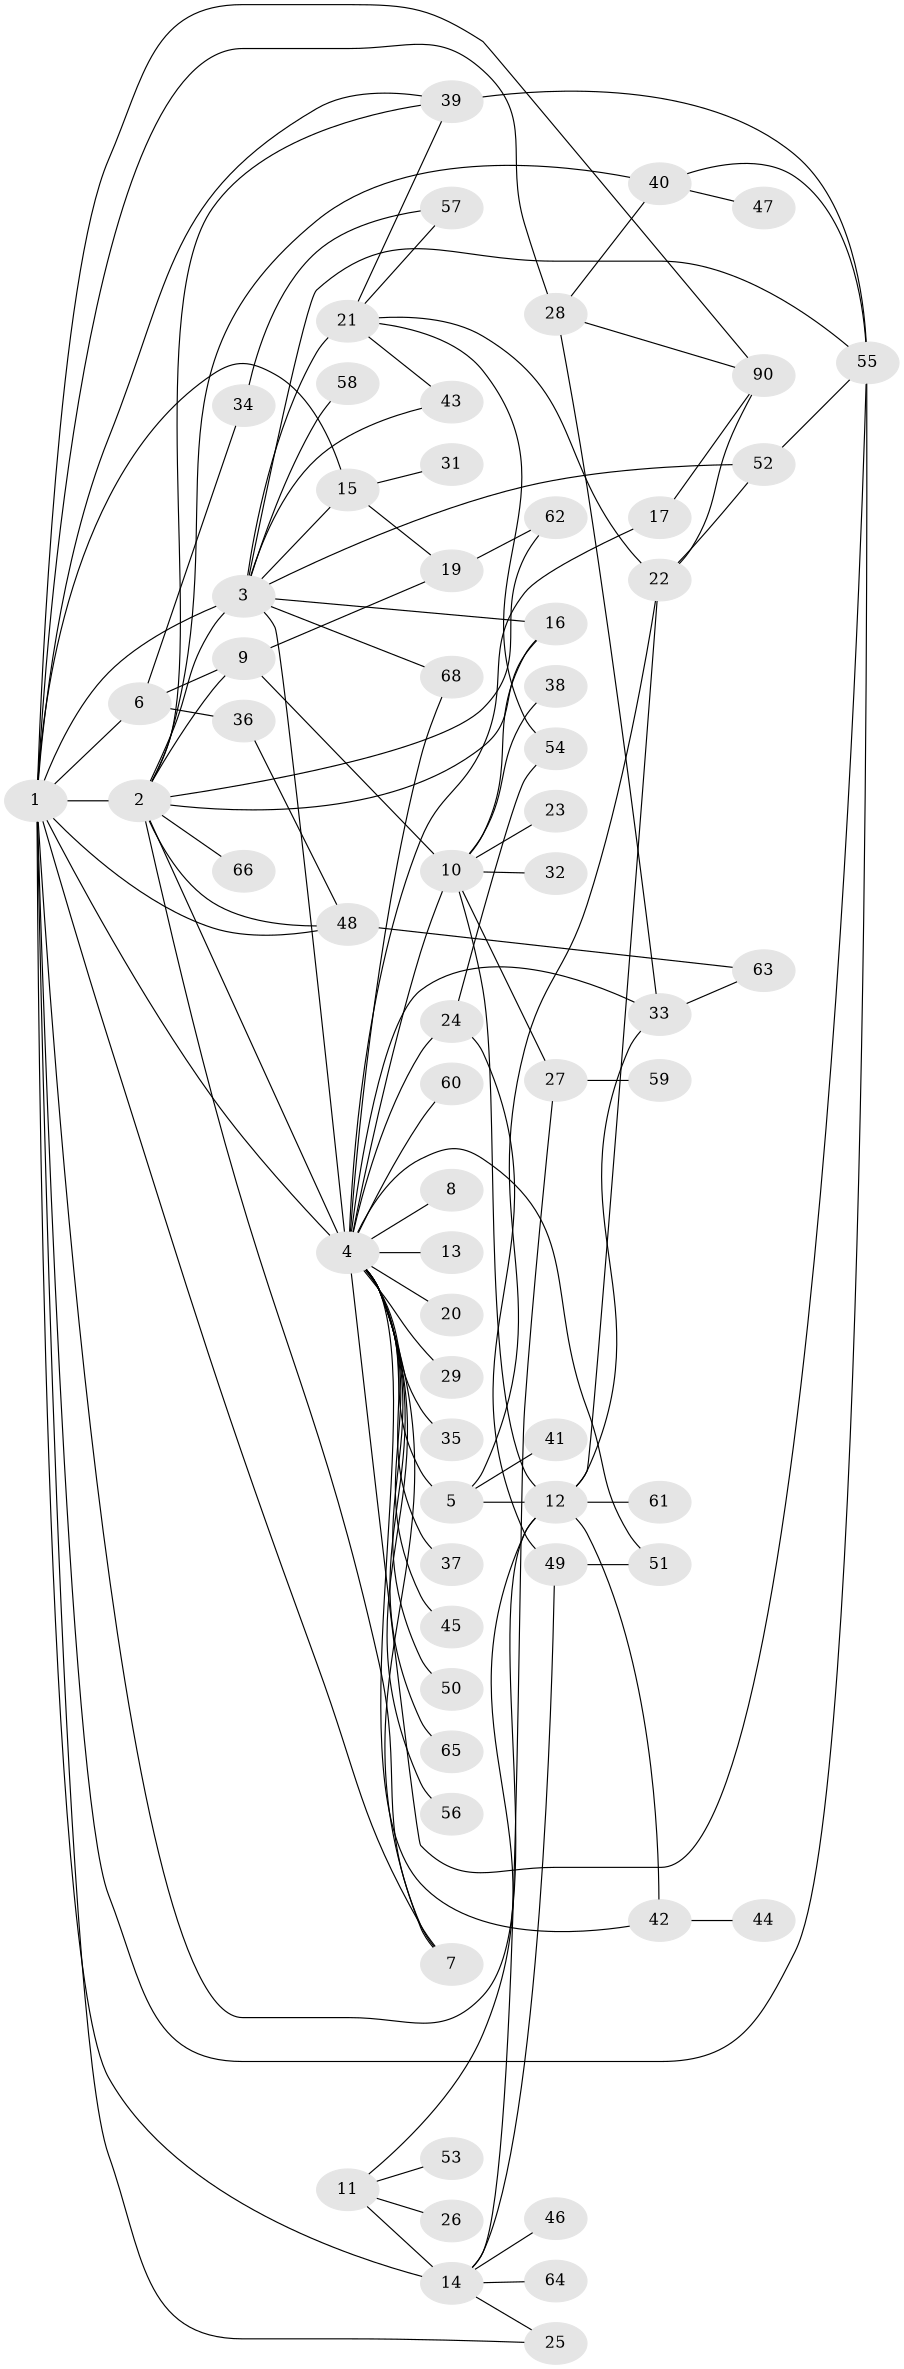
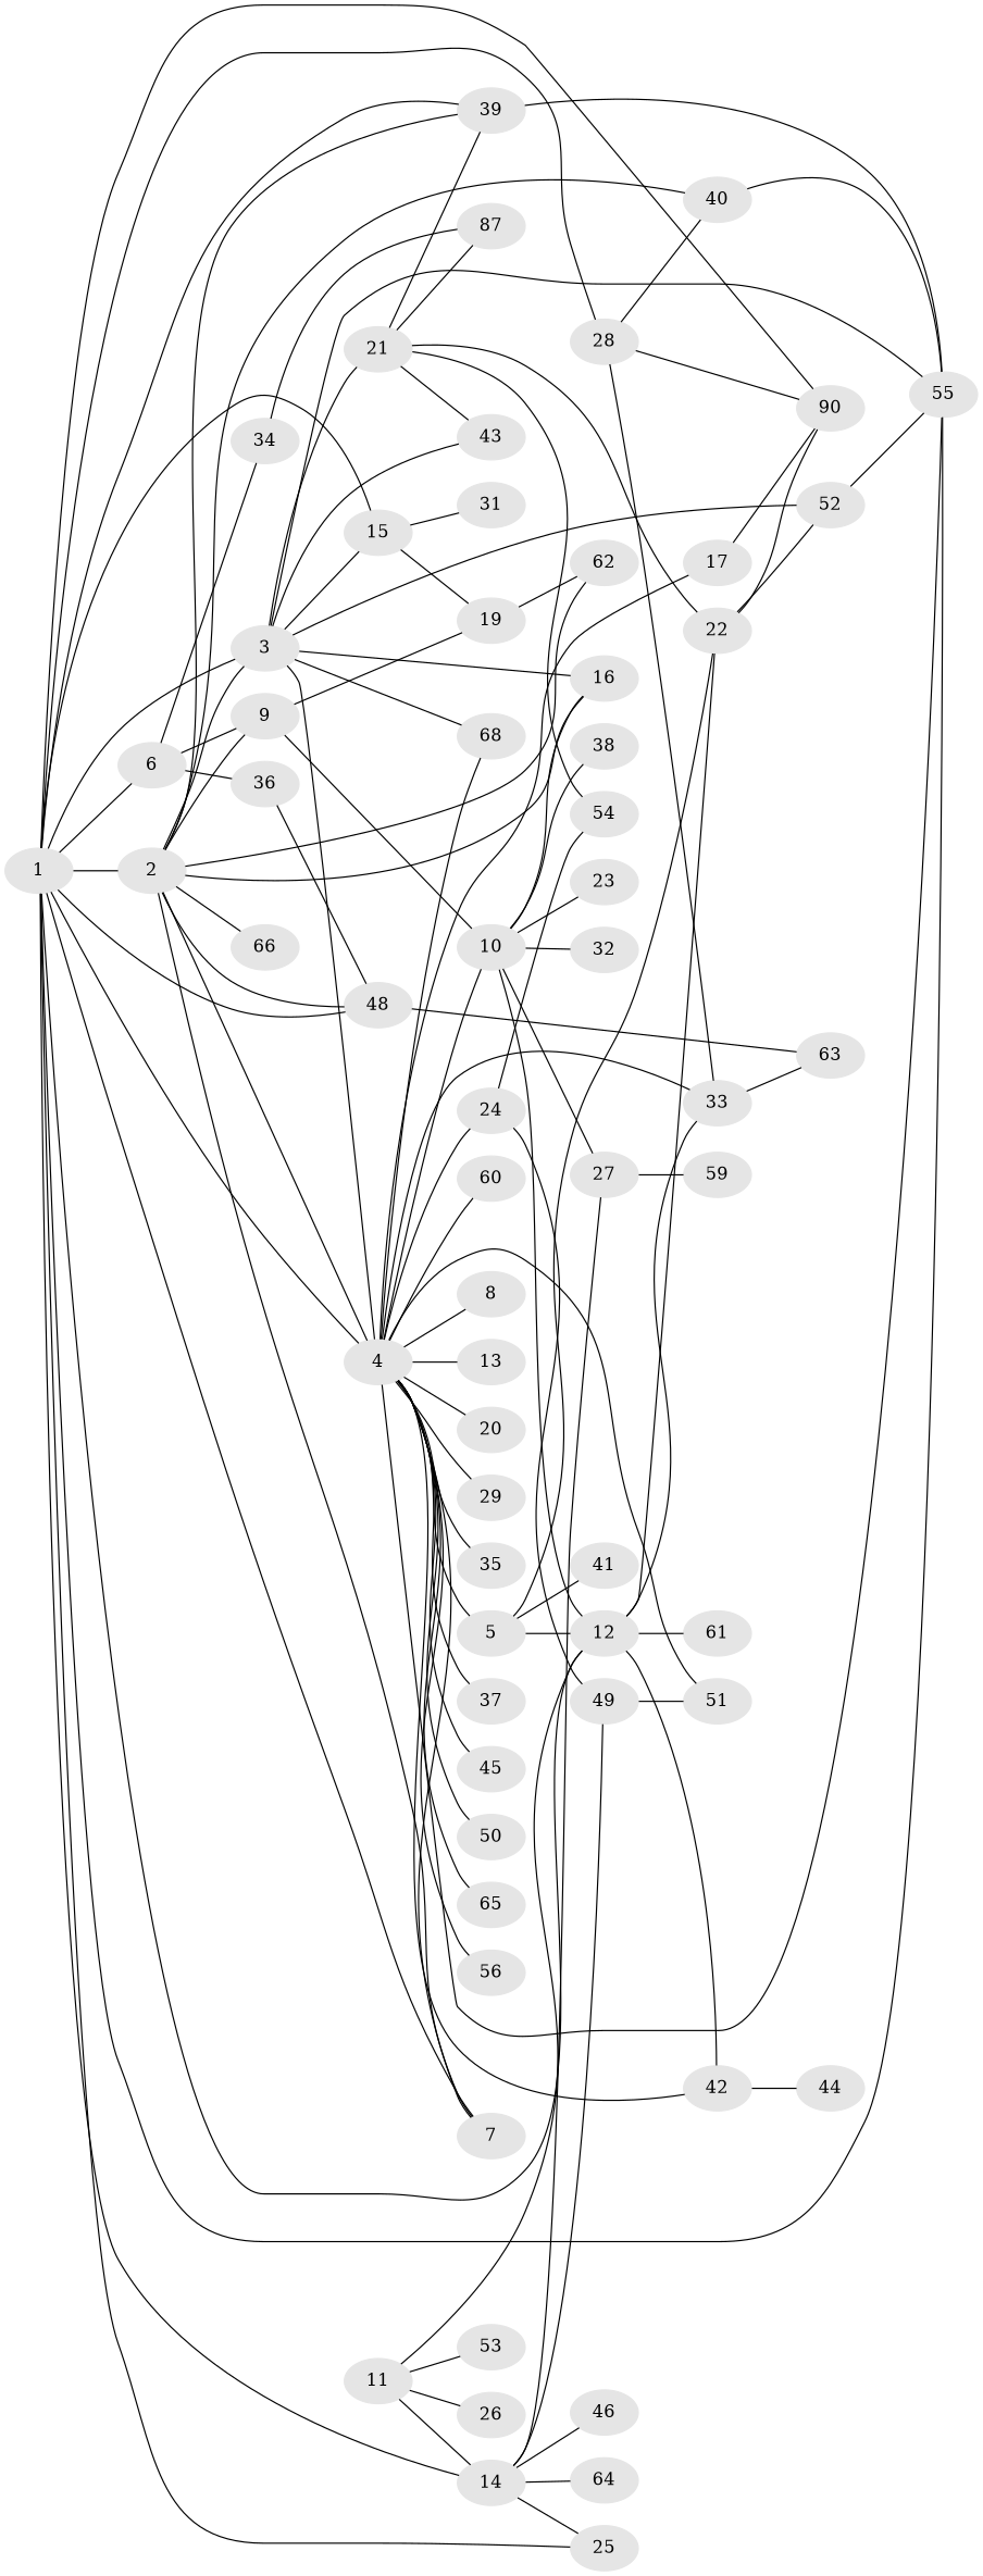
  graph {
    rankdir=LR
    node [color=gray90 style=filled]
    edge [weight=1.0]
    1
    2
    3
    4
    6
    7
    12
    14
    15
    25
    28
    n12 [label=90]
    39
    48
    55
    9
    16
    40
    66
    62
    n21 [label=68]
    21
    43
    52
-   58
    5
    8
    10
    13
    17
    20
    24
    29
    33
    35
    37
    42
    45
    50
    51
    56
    60
    65
    34
    36
    11
    26
    53
    22
    61
    27
    46
    49
    64
    19
    31
    63
-   47
    54
-   57
+   57 [label=87]
    41
    23
    32
    38
    44
    59
    1 -- 2 [weight=23.0]
    1 -- 3
    1 -- 4
    1 -- 6
    1 -- 7
    1 -- 12
    1 -- 14
    1 -- 15
    1 -- 25
    1 -- 28
    1 -- n12
    1 -- 39
    1 -- 48
    1 -- 55
    2 -- 3 [weight=2.0]
    2 -- 4
    2 -- 7
    2 -- 39
    2 -- 48
    2 -- 9
    2 -- 16
    2 -- 40
    2 -- 66
    2 -- 62
    3 -- 4
    3 -- 15
    3 -- 55
    3 -- 16 [weight=3.0]
    3 -- n21
    3 -- 21
    3 -- 43
    3 -- 52
-   3 -- 58
    4 -- 7
    4 -- 55
    4 -- n21
    4 -- 5
    4 -- 8
    4 -- 10
    4 -- 13
    4 -- 17
    4 -- 20
    4 -- 24
    4 -- 29
    4 -- 33 [weight=2.0]
    4 -- 35
    4 -- 37
    4 -- 42
    4 -- 45
    4 -- 50
    4 -- 51
    4 -- 56
    4 -- 60
    4 -- 65
    6 -- 9
    6 -- 34
    6 -- 36
    12 -- 33
    12 -- 42
    12 -- 22
    12 -- 61 [weight=2.0]
    14 -- 25
    14 -- 27
    14 -- 46
    14 -- 49
    14 -- 64
    15 -- 19
    15 -- 31
    28 -- n12
    28 -- 40
    28 -- 33
    39 -- 55
    48 -- 63
    9 -- 10
    9 -- 19
    40 -- 55
-   40 -- 47
    21 -- 39
    21 -- 43
    21 -- 22
    21 -- 54 [weight=2.0]
    21 -- 57
    52 -- 55
    5 -- 12
    5 -- 22
    5 -- 41
    10 -- 12
    10 -- 16
    10 -- 27
    10 -- 23
    10 -- 32
    10 -- 38
    17 -- n12
    24 -- 49
    24 -- 54
    33 -- 63
    42 -- 44
    34 -- 57
    36 -- 48
    11 -- 12
    11 -- 14
    11 -- 26
    11 -- 53
    22 -- n12
    22 -- 52
    27 -- 59
    49 -- 51
    19 -- 62
  }
